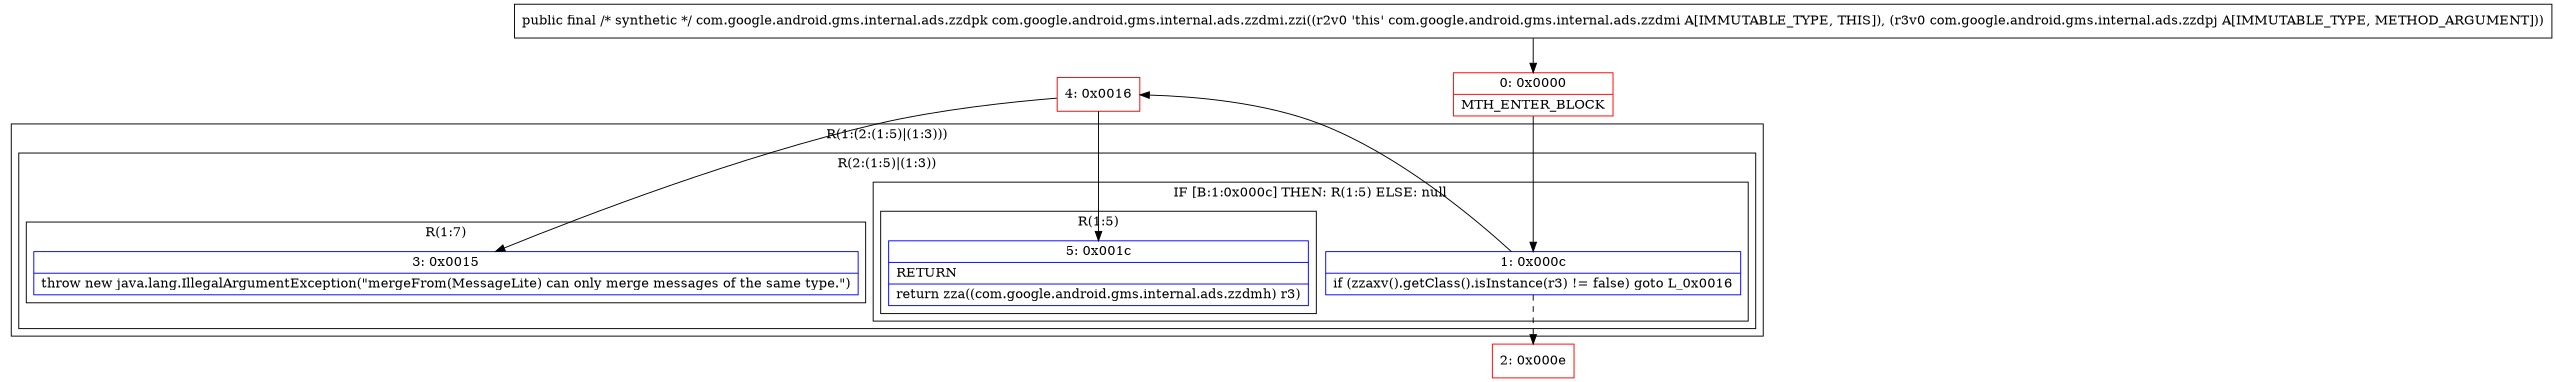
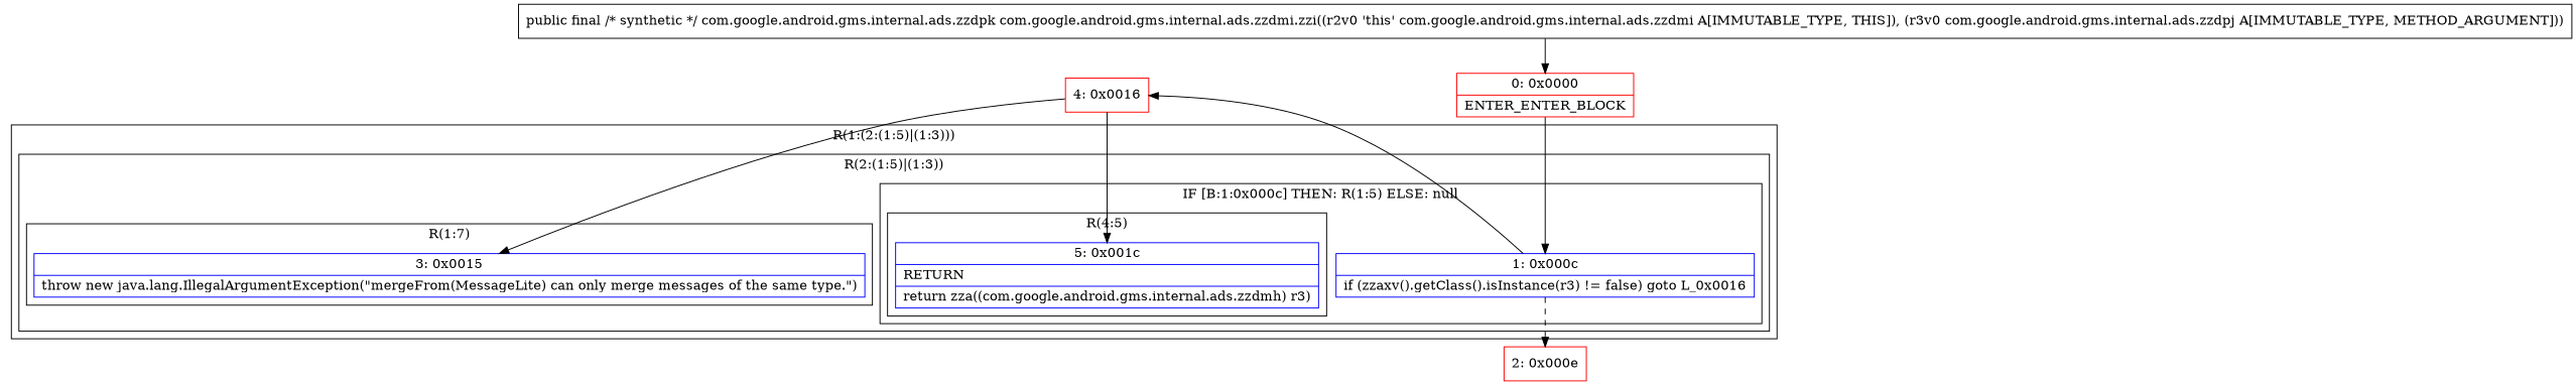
  digraph {
    node [color=blue shape=record]
    n1 [label="{5\:\ 0x001c|RETURN\l|return zza((com.google.android.gms.internal.ads.zzdmh) r3)\l}"]
    n2 [label="{1\:\ 0x000c|if (zzaxv().getClass().isInstance(r3) != false) goto L_0x0016\l}"]
    n3 [label="{3\:\ 0x0015|throw new java.lang.IllegalArgumentException(\"mergeFrom(MessageLite) can only merge messages of the same type.\")\l}"]
    n4 [color=red label="{2\:\ 0x000e}"]
    n5 [color=red label="{4\:\ 0x0016}"]
-   n6 [color=red label="{0\:\ 0x0000|MTH_ENTER_BLOCK\l}"]
+   n6 [color=red label="{0\:\ 0x0000|ENTER_ENTER_BLOCK\l}"]
    n7 [label="{public final \/* synthetic *\/ com.google.android.gms.internal.ads.zzdpk com.google.android.gms.internal.ads.zzdmi.zzi((r2v0 'this' com.google.android.gms.internal.ads.zzdmi A[IMMUTABLE_TYPE, THIS]), (r3v0 com.google.android.gms.internal.ads.zzdpj A[IMMUTABLE_TYPE, METHOD_ARGUMENT])) }" color=""]
    subgraph cluster_1 {
      label="R(1:(2:(1:5)|(1:3)))"
      subgraph cluster_2 {
        label="R(2:(1:5)|(1:3))"
        subgraph cluster_3 {
          label="IF [B:1:0x000c] THEN: R(1:5) ELSE: null"
          n2
          subgraph cluster_4 {
-           label="R(1:5)"
+           label="R(4:5)"
            n1
          }
        }
        subgraph cluster_5 {
          label="R(1:7)"
          n3
        }
      }
    }
    n2 -> n4 [style=dashed]
    n2 -> n5
    n5 -> n1
    n5 -> n3
    n6 -> n2
    n7 -> n6
  }
